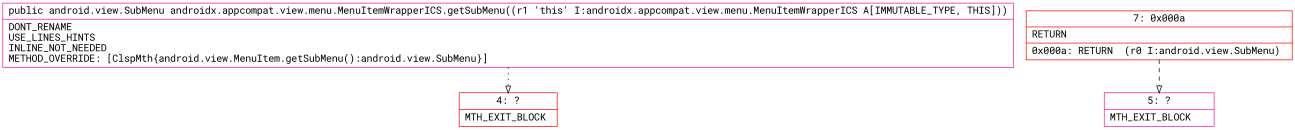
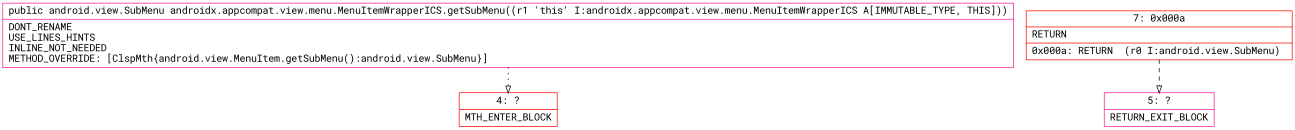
  digraph {
    fontname="Roboto Mono"
    node [color=red fontname="Roboto Mono" shape=record]
    edge [arrowhead=onormal fontname="Roboto Mono"]
-   n1 [label="{4\:\ ?|MTH_EXIT_BLOCK\l}"]
+   n1 [label="{4\:\ ?|MTH_ENTER_BLOCK\l}"]
    n2 [label="{7\:\ 0x000a|RETURN\l|0x000a: RETURN  (r0 I:android.view.SubMenu) \l}"]
-   n3 [color=deeppink label="{5\:\ ?|MTH_EXIT_BLOCK\l}"]
+   n3 [color=deeppink label="{5\:\ ?|RETURN_EXIT_BLOCK\l}"]
    n4 [color=deeppink label="{public android.view.SubMenu androidx.appcompat.view.menu.MenuItemWrapperICS.getSubMenu((r1 'this' I:androidx.appcompat.view.menu.MenuItemWrapperICS A[IMMUTABLE_TYPE, THIS]))  | DONT_RENAME\lUSE_LINES_HINTS\lINLINE_NOT_NEEDED\lMETHOD_OVERRIDE: [ClspMth\{android.view.MenuItem.getSubMenu():android.view.SubMenu\}]\l}"]
    n2 -> n3 [style=dashed]
    n4 -> n1 [style=dotted]
  }
